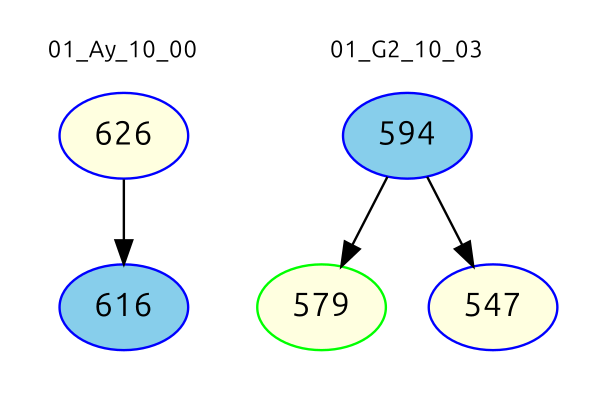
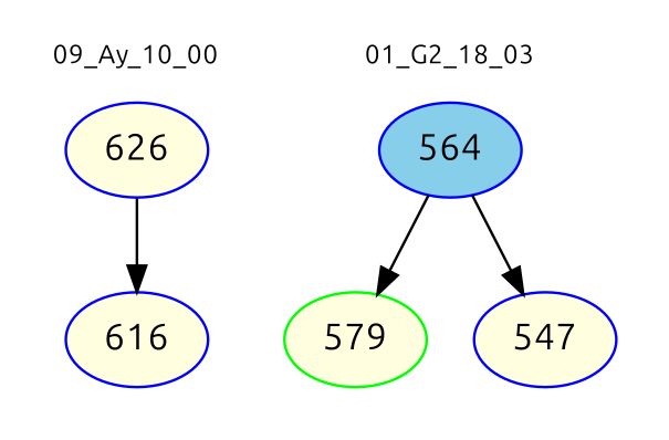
  digraph {
    fontname=Ubuntu
    node [color=blue fillcolor=lightyellow fontname=Ubuntu style=filled]
    edge [color=black fontname=Ubuntu]
    n1 [label=626]
-   n2 [fillcolor=skyblue label=616]
-   n3 [fillcolor=skyblue label=594]
+   n2 [label=616]
+   n3 [fillcolor=skyblue label=564]
    n4 [color=green label=579]
    n5 [label=547]
    subgraph cluster_1 {
      color=white
      fontsize=10
-     label="01_Ay_10_00"
+     label="09_Ay_10_00"
      n1
      n2
    }
    subgraph cluster_2 {
      color=white
      fontsize=10
-     label="01_G2_10_03"
+     label="01_G2_18_03"
      n3
      n4
      n5
    }
    n1 -> n2
    n3 -> n4
    n3 -> n5
  }
